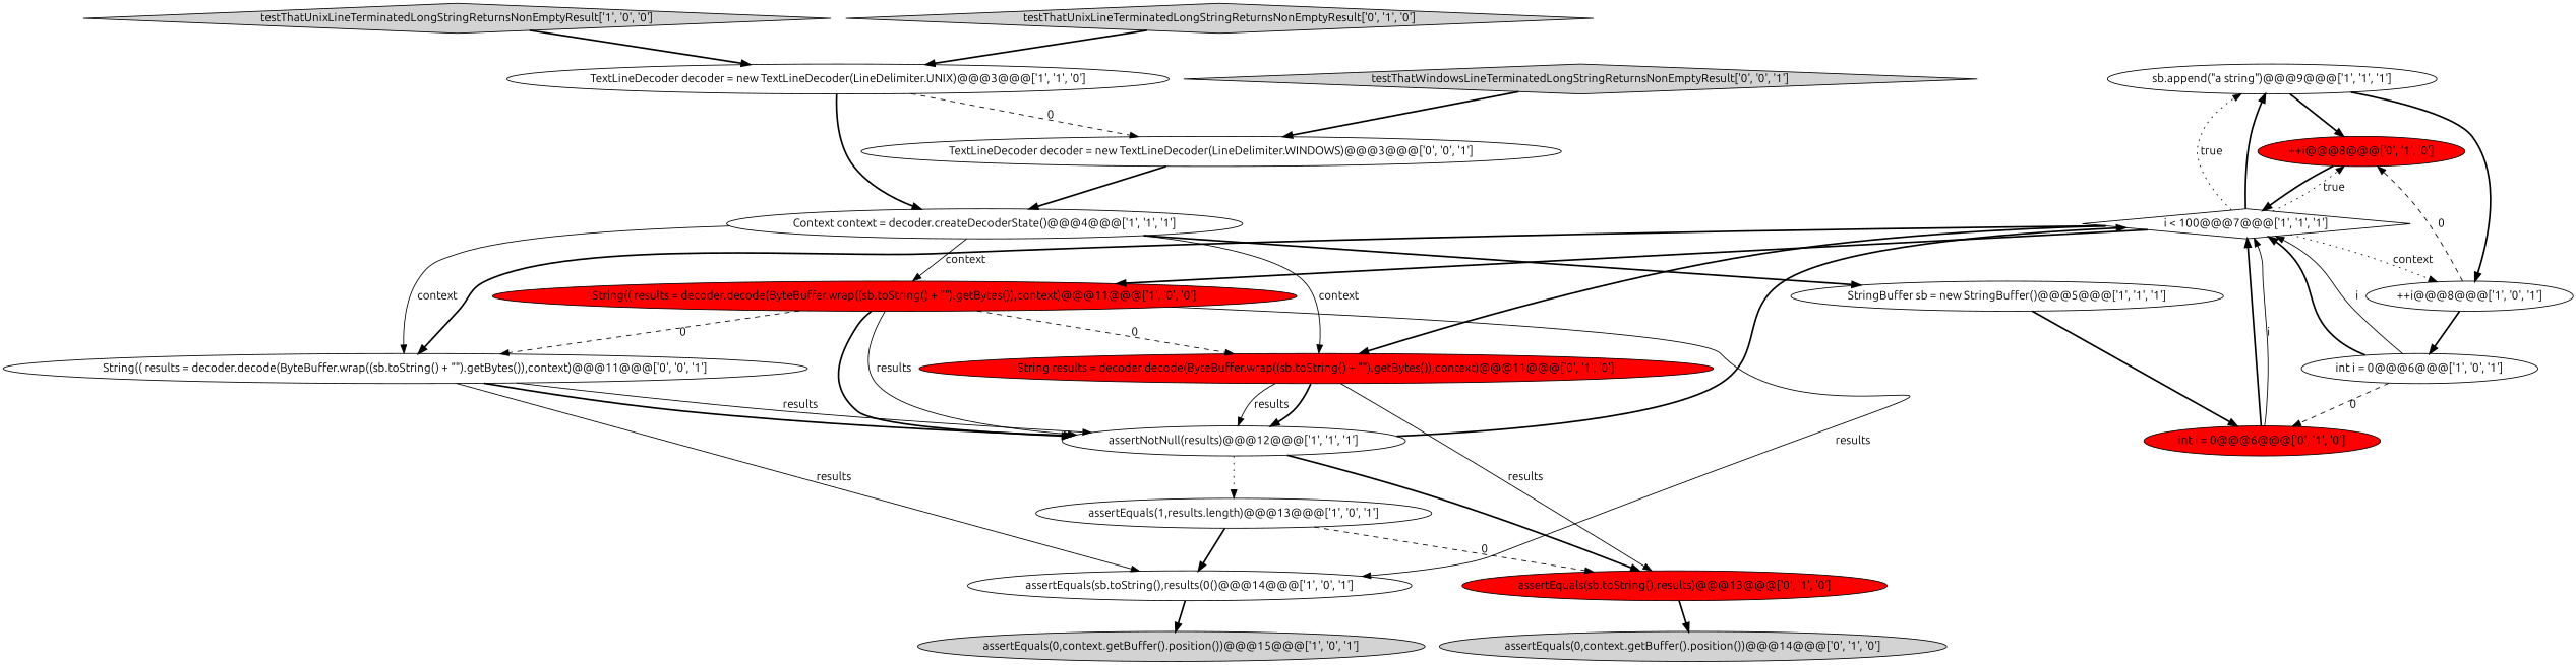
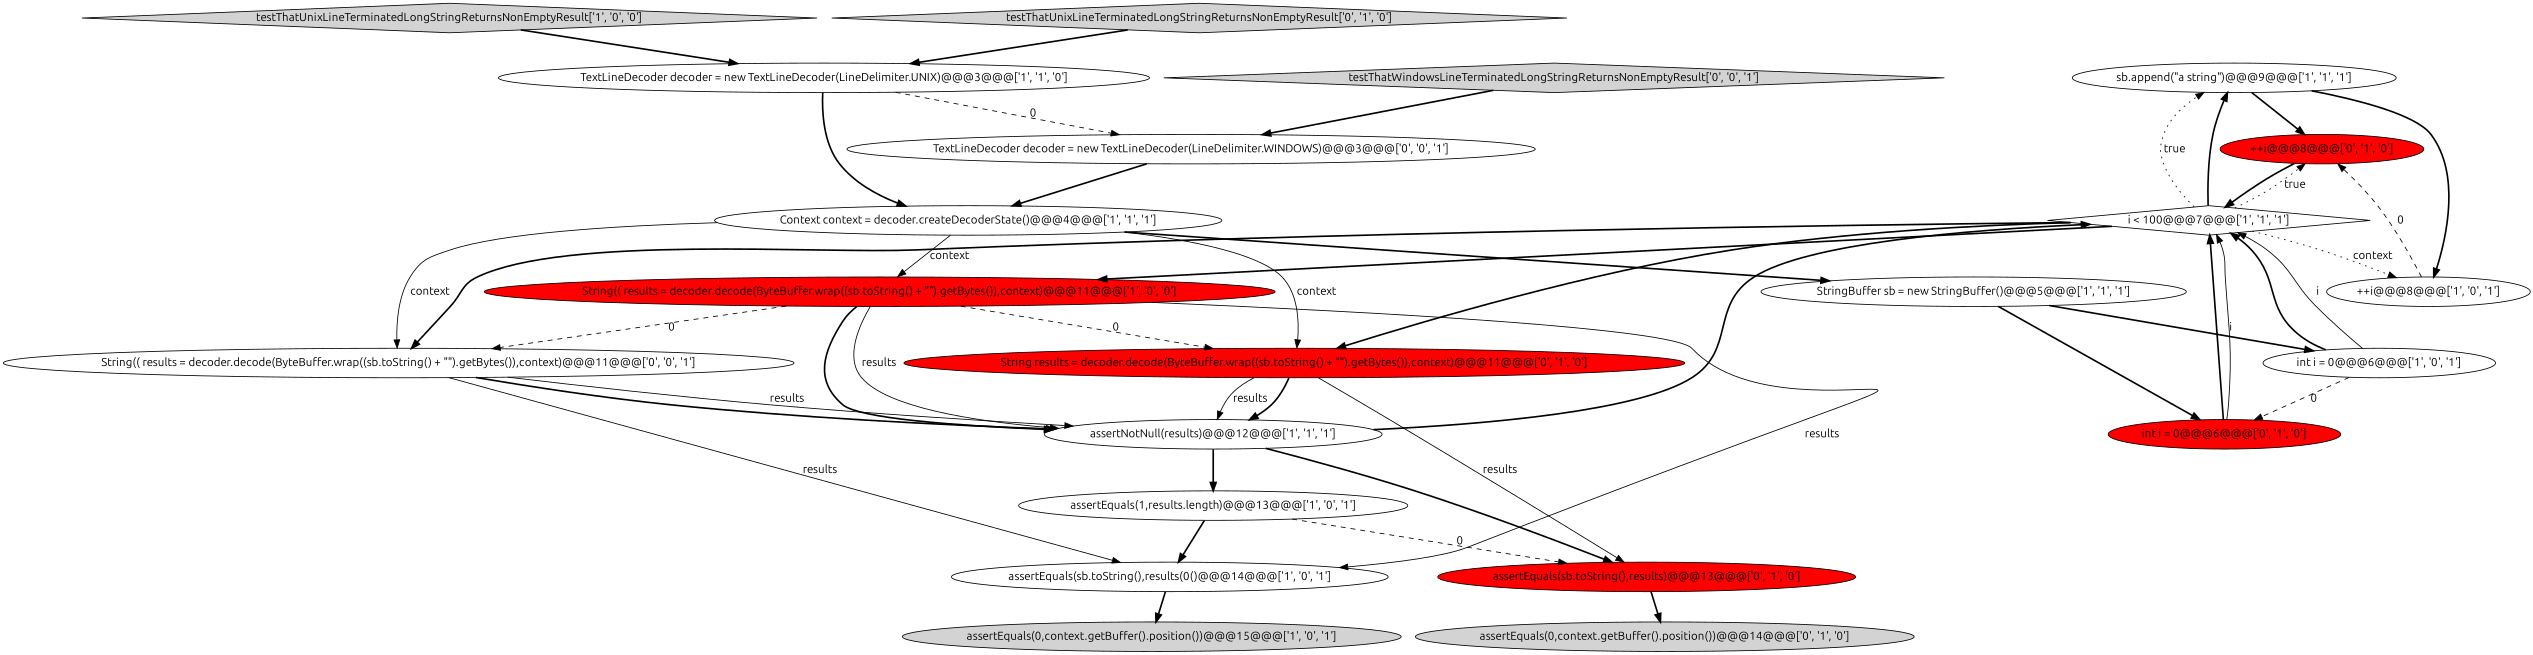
  digraph {
    fontname=Ubuntu
    node [fillcolor=white fontname=Ubuntu shape=ellipse style=filled]
    edge [fontname=Ubuntu style=bold]
    n1 [label="sb.append(\"a string\")@@@9@@@['1', '1', '1']"]
    n2 [fillcolor=red label="++i@@@8@@@['0', '1', '0']"]
    n3 [label="++i@@@8@@@['1', '0', '1']"]
    n4 [label="i < 100@@@7@@@['1', '1', '1']" shape=diamond]
    n5 [label="Context context = decoder.createDecoderState()@@@4@@@['1', '1', '1']"]
    n6 [label="StringBuffer sb = new StringBuffer()@@@5@@@['1', '1', '1']"]
    n7 [fillcolor=red label="String(( results = decoder.decode(ByteBuffer.wrap((sb.toString() + \"\").getBytes()),context)@@@11@@@['1', '0', '0']"]
    n8 [fillcolor=red label="String results = decoder.decode(ByteBuffer.wrap((sb.toString() + \"\").getBytes()),context)@@@11@@@['0', '1', '0']"]
    n9 [label="String(( results = decoder.decode(ByteBuffer.wrap((sb.toString() + \"\").getBytes()),context)@@@11@@@['0', '0', '1']"]
    n10 [fillcolor=red label="int i = 0@@@6@@@['0', '1', '0']"]
    n11 [label="int i = 0@@@6@@@['1', '0', '1']"]
    n12 [label="assertEquals(sb.toString(),results(0()@@@14@@@['1', '0', '1']"]
    n13 [label="assertNotNull(results)@@@12@@@['1', '1', '1']"]
    n14 [fillcolor=red label="assertEquals(sb.toString(),results)@@@13@@@['0', '1', '0']"]
    n15 [fillcolor=lightgray label="assertEquals(0,context.getBuffer().position())@@@14@@@['0', '1', '0']"]
    n16 [fillcolor=lightgray label="testThatUnixLineTerminatedLongStringReturnsNonEmptyResult['1', '0', '0']" shape=diamond]
    n17 [label="TextLineDecoder decoder = new TextLineDecoder(LineDelimiter.UNIX)@@@3@@@['1', '1', '0']"]
    n18 [label="TextLineDecoder decoder = new TextLineDecoder(LineDelimiter.WINDOWS)@@@3@@@['0', '0', '1']"]
    n19 [label="assertEquals(1,results.length)@@@13@@@['1', '0', '1']"]
    n20 [fillcolor=lightgray label="assertEquals(0,context.getBuffer().position())@@@15@@@['1', '0', '1']"]
    n21 [fillcolor=lightgray label="testThatWindowsLineTerminatedLongStringReturnsNonEmptyResult['0', '0', '1']" shape=diamond]
    n22 [fillcolor=lightgray label="testThatUnixLineTerminatedLongStringReturnsNonEmptyResult['0', '1', '0']" shape=diamond]
    n1 -> n2
    n1 -> n3
    n2 -> n4
    n3 -> n2 [label=0 style=dashed]
    n4 -> n1 [label=true style=dotted]
    n4 -> n1
    n4 -> n2 [label=true style=dotted]
    n4 -> n3 [label=context style=dotted]
    n4 -> n7
    n4 -> n8
    n4 -> n9
    n5 -> n6
    n5 -> n7 [label=context style=solid]
    n5 -> n8 [label=context style=solid]
    n5 -> n9 [label=context style=solid]
    n6 -> n10
-   n3 -> n11
+   n6 -> n11
    n7 -> n8 [label=0 style=dashed]
    n7 -> n9 [label=0 style=dashed]
    n7 -> n12 [label=results style=solid]
    n7 -> n13
    n7 -> n13 [label=results style=solid]
    n8 -> n13
    n8 -> n13 [label=results style=solid]
    n8 -> n14 [label=results style=solid]
    n9 -> n12 [label=results style=solid]
    n9 -> n13
    n9 -> n13 [label=results style=solid]
    n10 -> n4
    n10 -> n4 [label=i style=solid]
    n11 -> n4
    n11 -> n4 [label=i style=solid]
    n11 -> n10 [label=0 style=dashed]
    n12 -> n20
    n13 -> n4
    n13 -> n14
-   n13 -> n19 [style=dotted]
+   n13 -> n19
    n14 -> n15
    n16 -> n17
    n17 -> n5
    n17 -> n18 [label=0 style=dashed]
    n18 -> n5
    n19 -> n12
    n19 -> n14 [label=0 style=dashed]
    n21 -> n18
    n22 -> n17
  }
